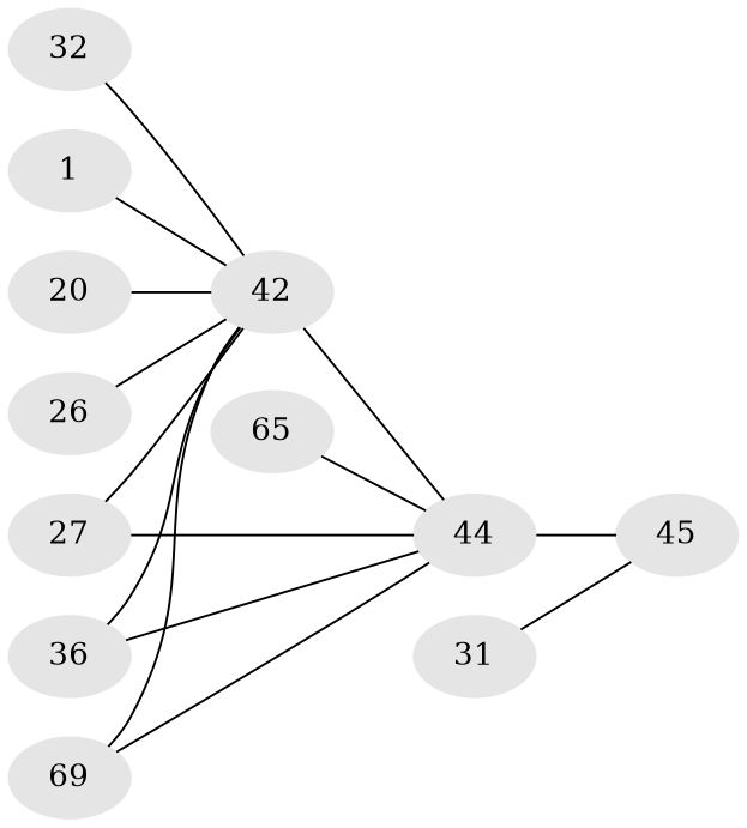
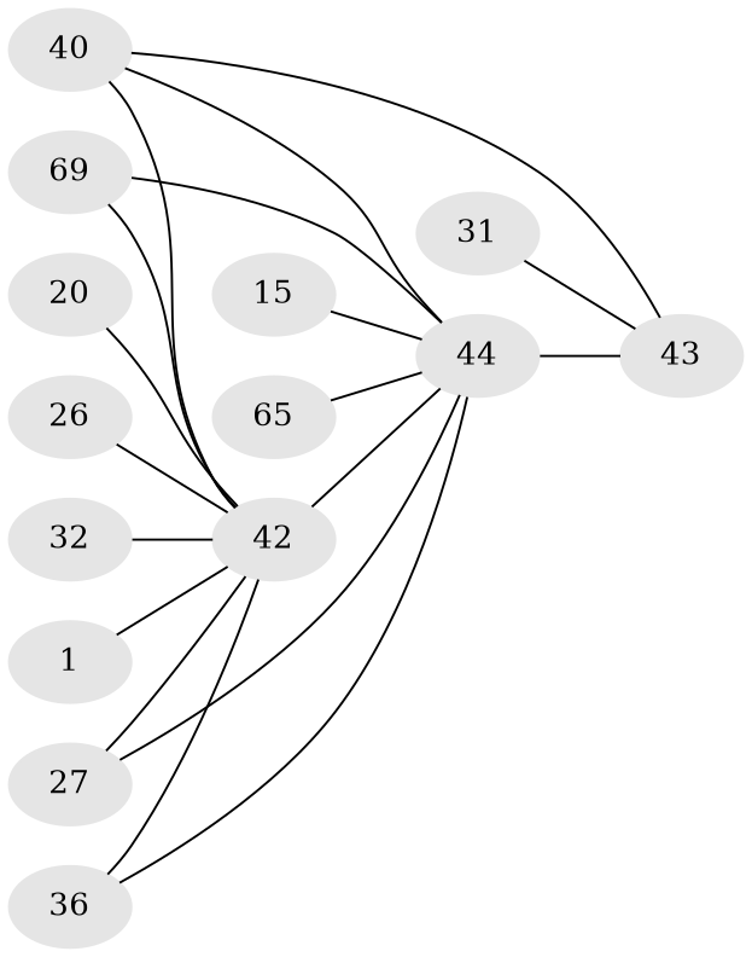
  graph {
    rankdir=LR
    node [color=gray90 style=filled]
    edge [weight=1.0]
    1
    42
    44
-   45
+   15
+   45 [label=43]
    20
    n7 [label=65]
    26
    27
    31
    32
    36
    n13 [label=69]
+   40
    1 -- 42
    42 -- 44
    44 -- 45 [weight=7.0]
+   15 -- 44
    20 -- 42 [weight=2.0]
    n7 -- 44
    26 -- 42
    27 -- 42
    27 -- 44 [weight=2.0]
    31 -- 45
    32 -- 42 [weight=4.0]
    36 -- 42
    36 -- 44
    n13 -- 42
    n13 -- 44
+   40 -- 42 [weight=2.0]
+   40 -- 44
+   40 -- 45 [weight=2.0]
  }
